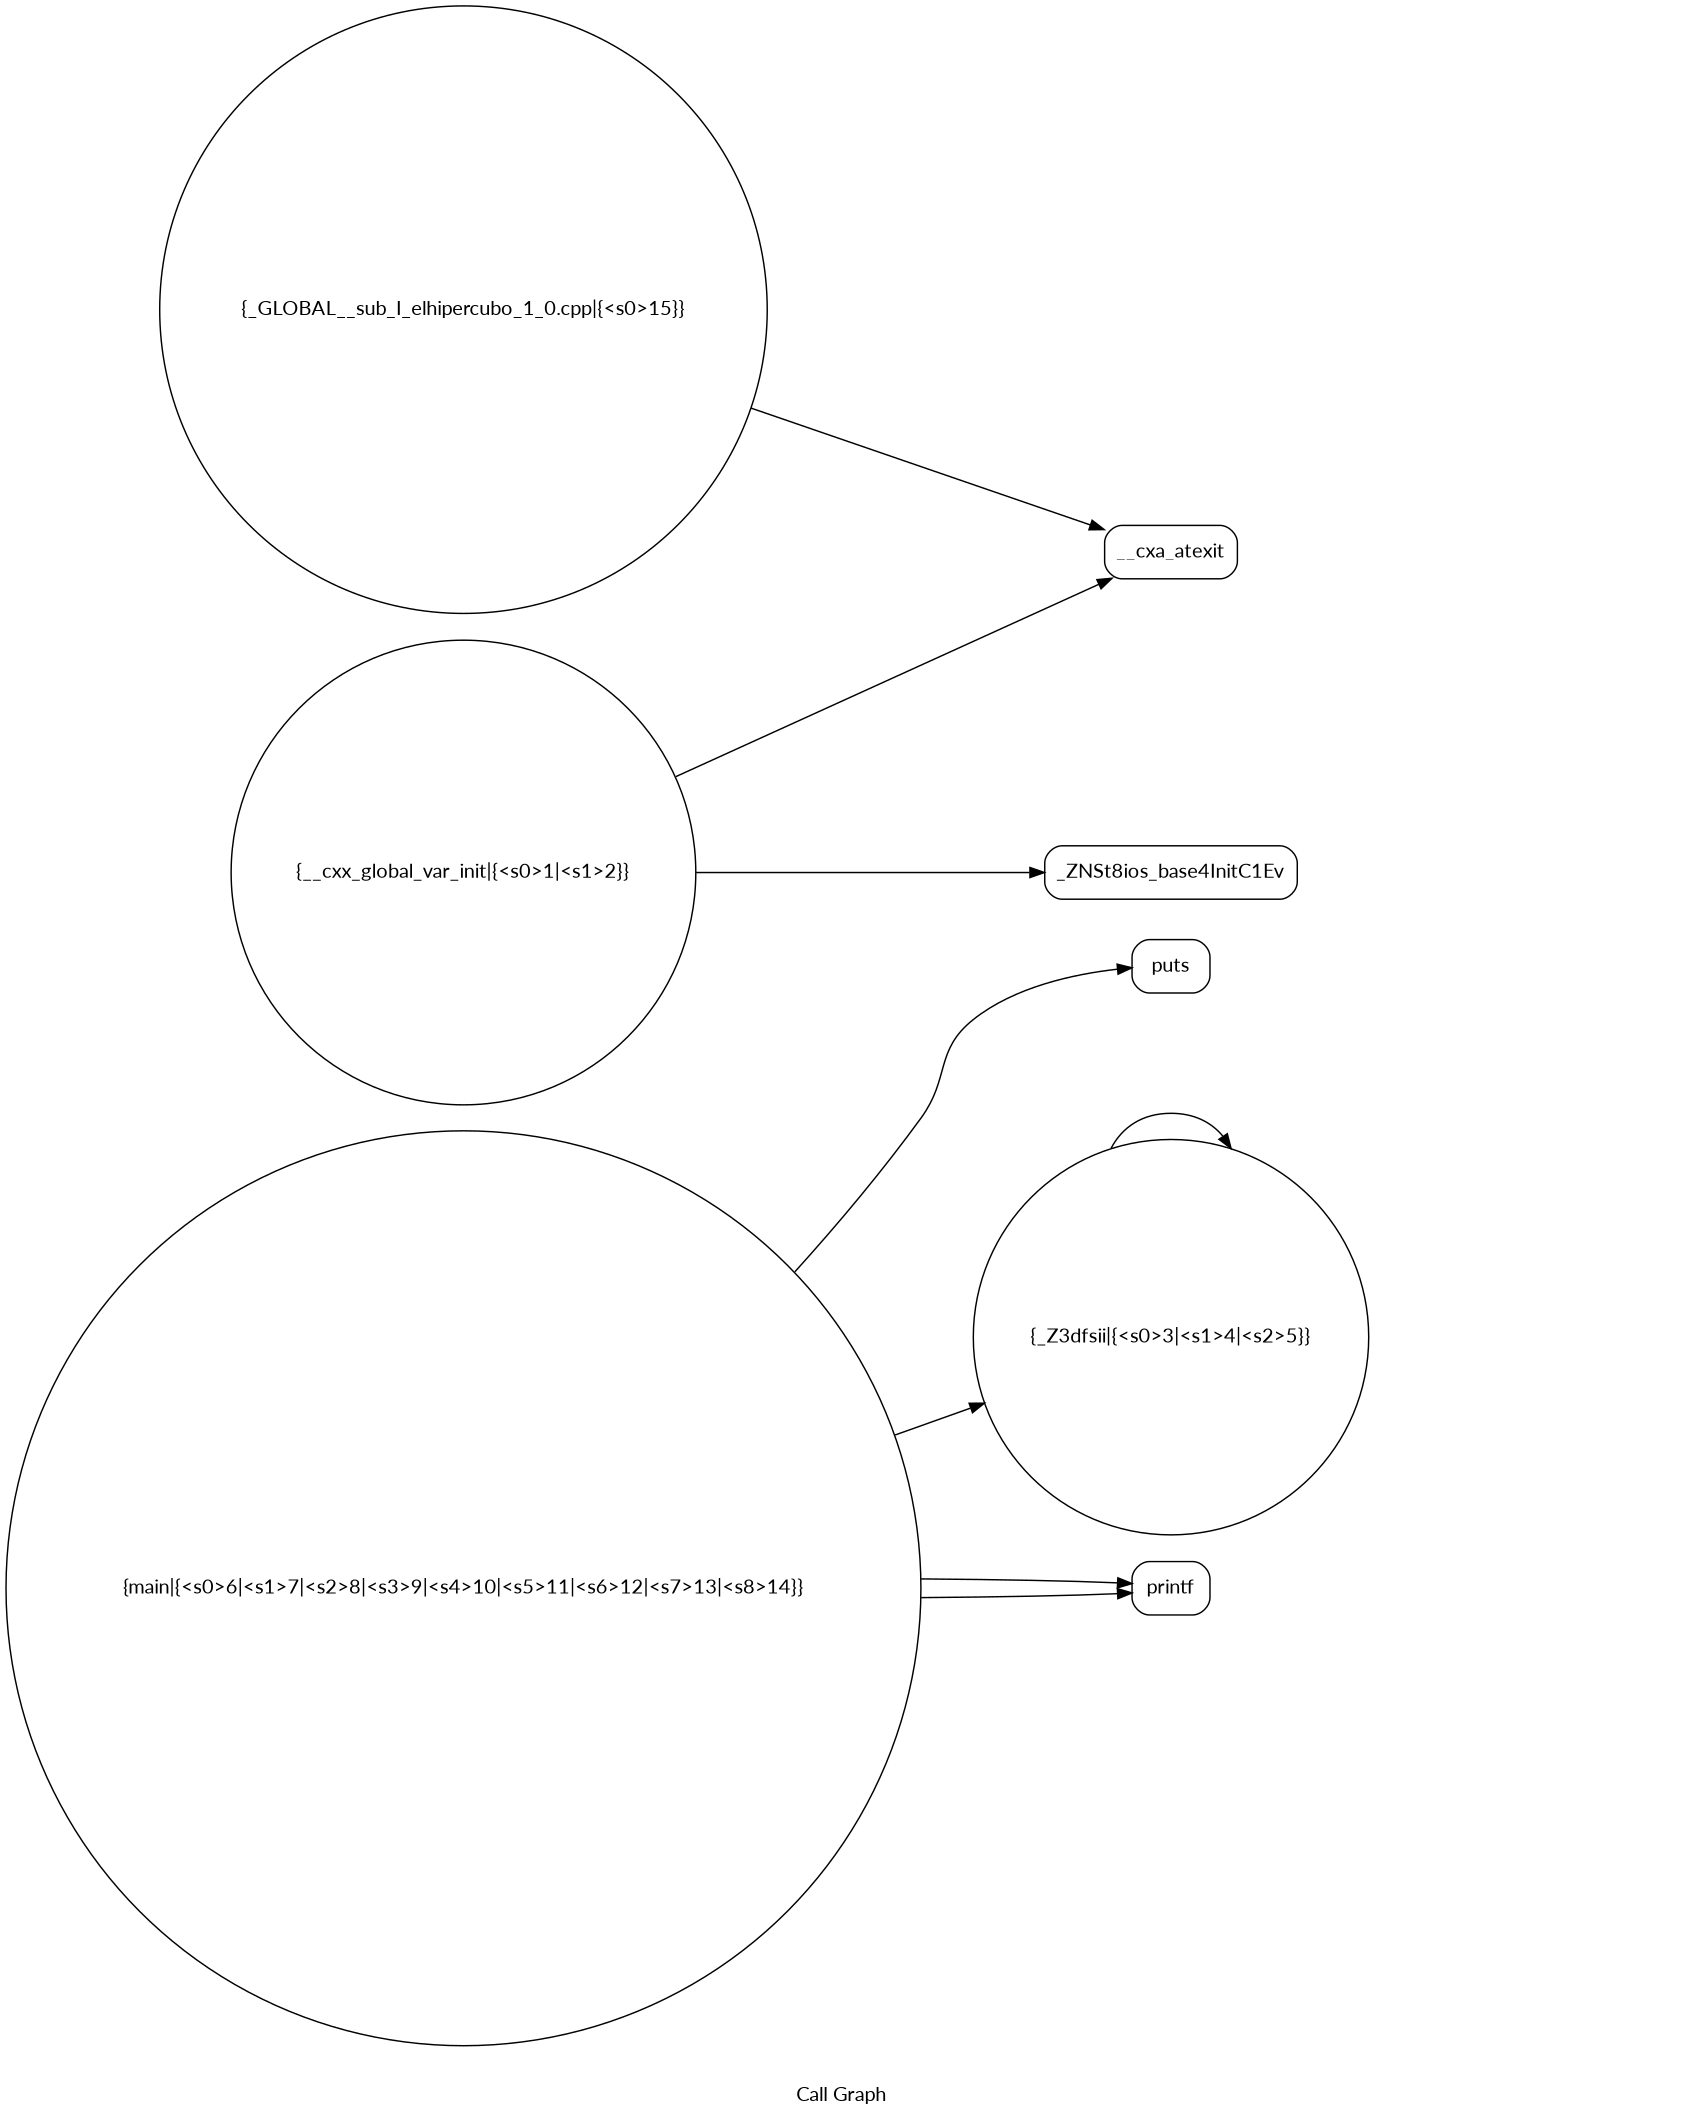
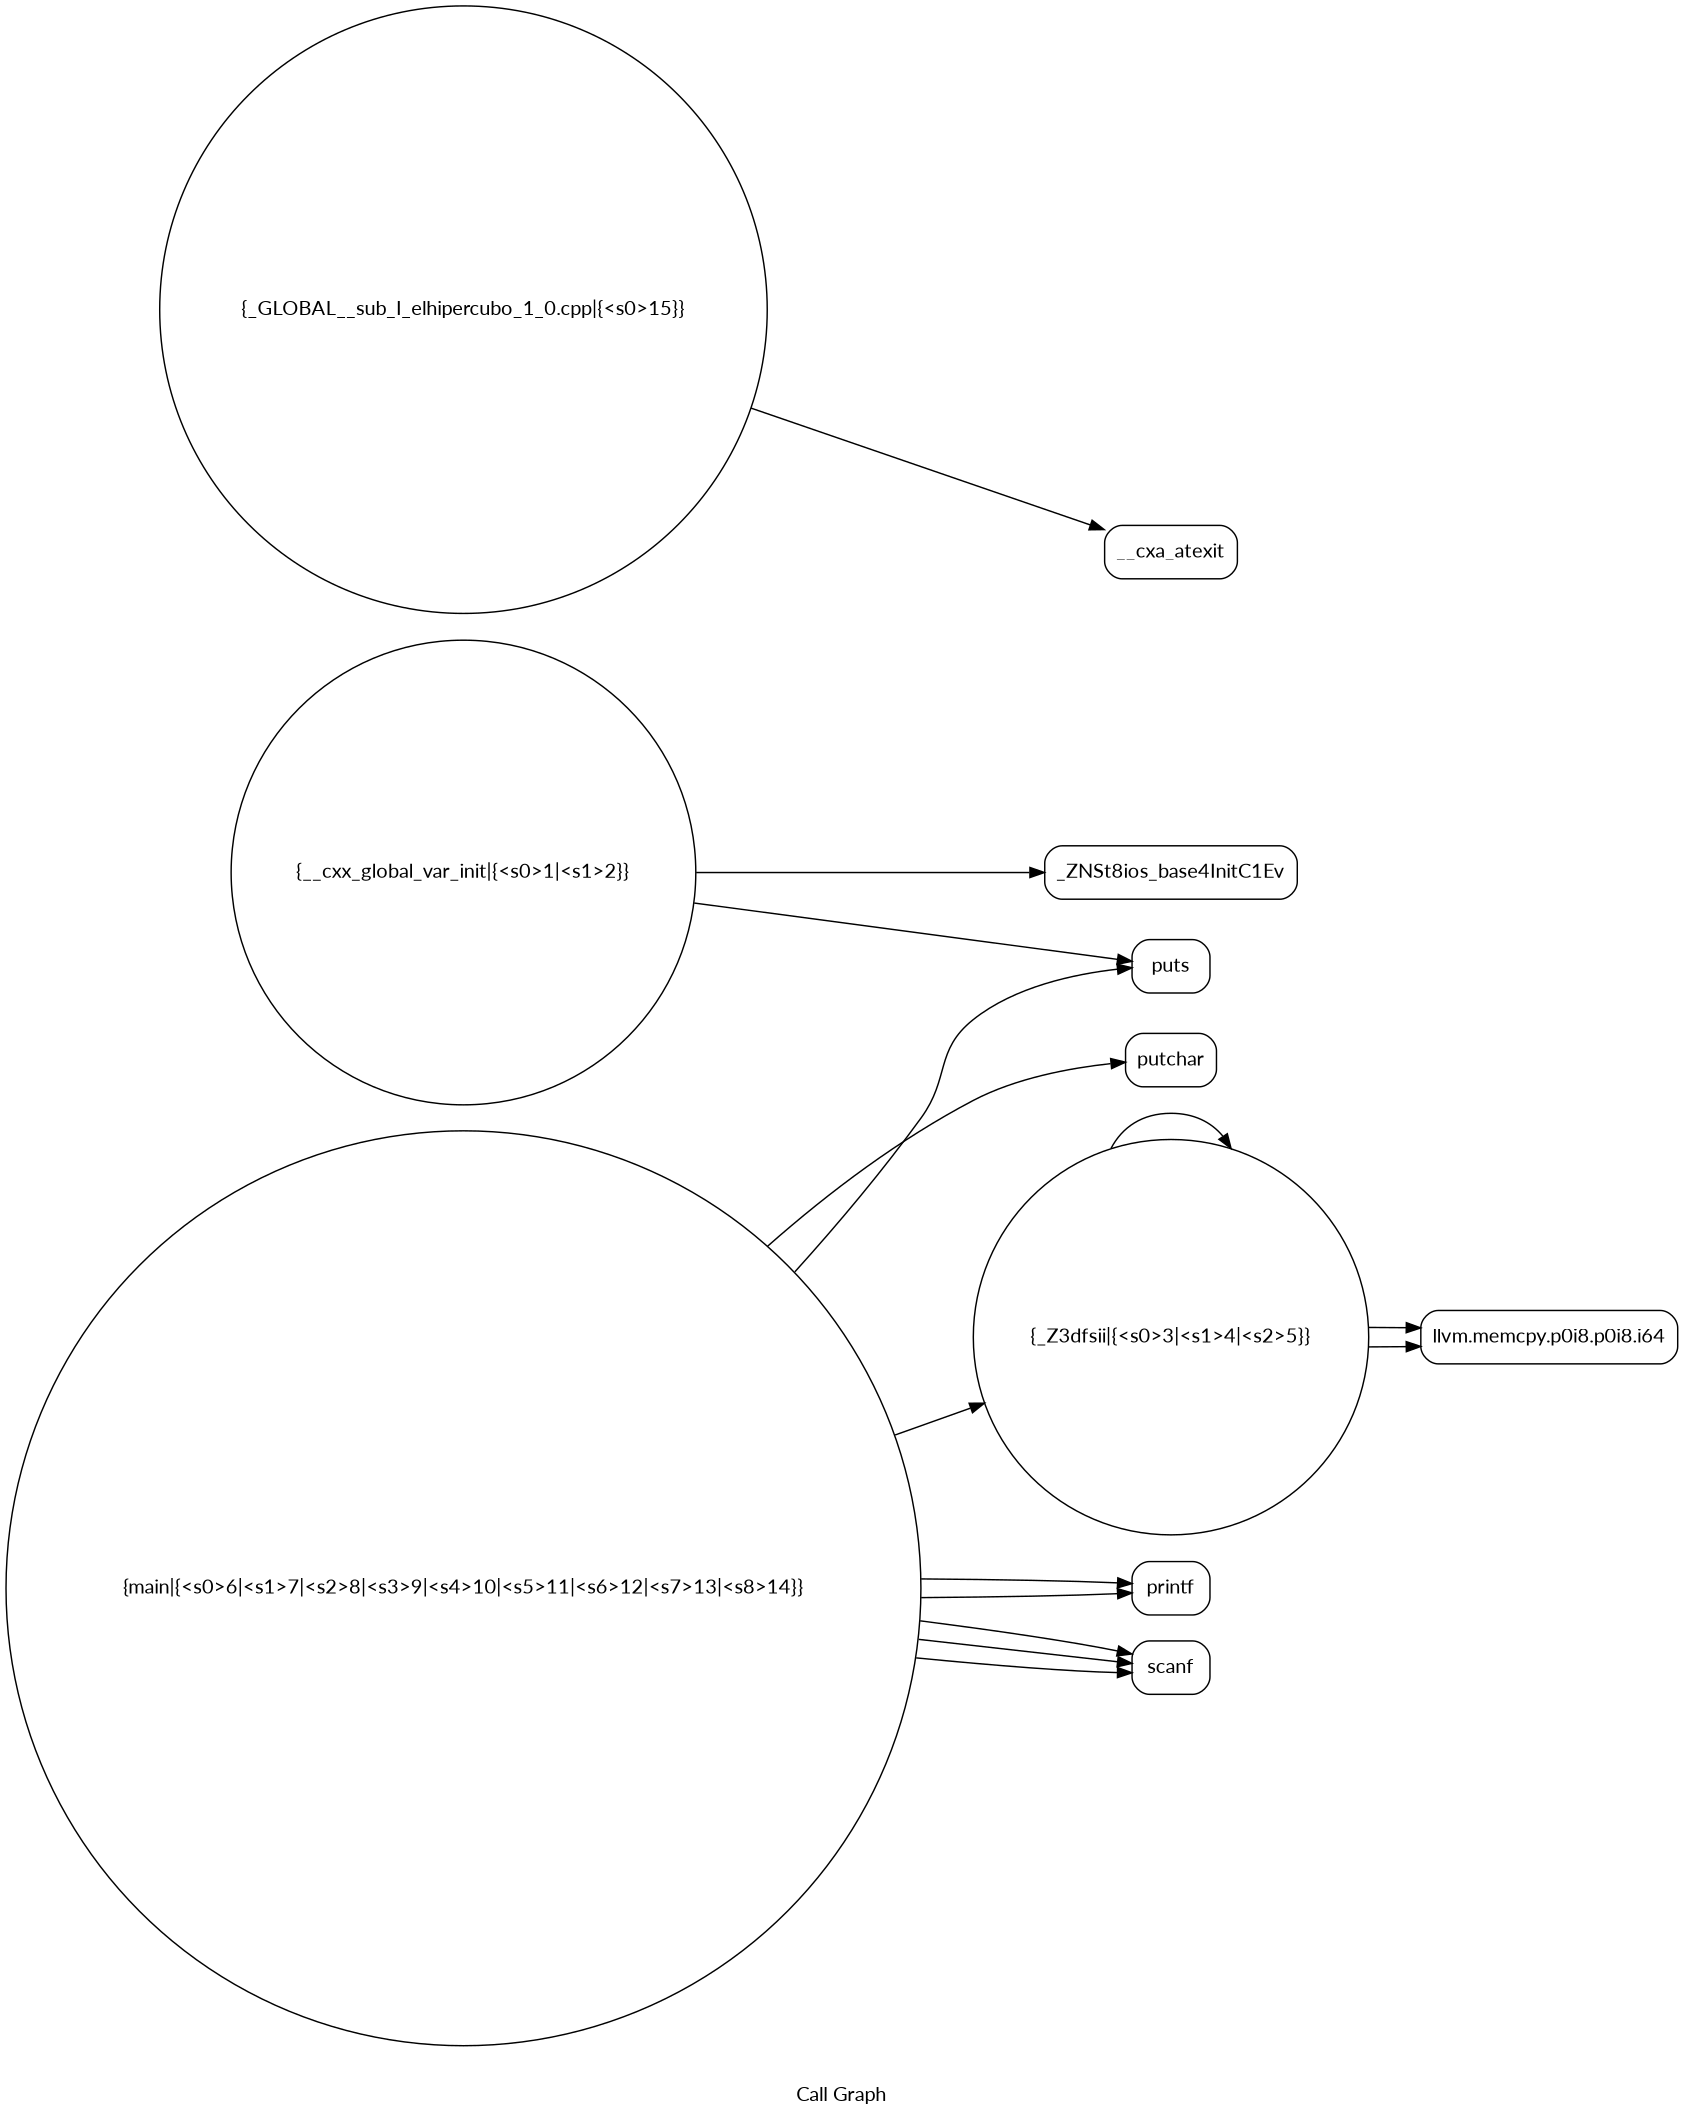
  digraph {
    fontname=Lato
    label="Call Graph"
    rankdir=LR
    node [fontname=Lato shape=Mrecord]
    edge [color=black fontname=Lato tailport=s0]
    n1 [label="{__cxx_global_var_init|{<s0>1|<s1>2}}" shape=circle]
    n2 [label="{_ZNSt8ios_base4InitC1Ev}"]
    n3 [label="{__cxa_atexit}"]
+   n4 [label="{scanf}"]
+   n5 [label="{putchar}"]
    n6 [label="{_Z3dfsii|{<s0>3|<s1>4|<s2>5}}" shape=circle]
+   n7 [label="{llvm.memcpy.p0i8.p0i8.i64}"]
    n8 [label="{main|{<s0>6|<s1>7|<s2>8|<s3>9|<s4>10|<s5>11|<s6>12|<s7>13|<s8>14}}" shape=circle]
    n9 [label="{printf}"]
    n10 [label="{puts}"]
    n11 [label="{_GLOBAL__sub_I_elhipercubo_1_0.cpp|{<s0>15}}" shape=circle]
    n1 -> n2
-   n1 -> n3 [tailport=s1]
+   n1 -> n10 [tailport=s1]
    n6 -> n6 [tailport=s2]
+   n6 -> n7
+   n6 -> n7 [tailport=s1]
+   n8 -> n4
+   n8 -> n4 [tailport=s2]
+   n8 -> n4 [tailport=s3]
+   n8 -> n5 [tailport=s6]
    n8 -> n6 [tailport=s4]
    n8 -> n9 [tailport=s1]
    n8 -> n9 [tailport=s5]
    n8 -> n10 [tailport=s7]
    n11 -> n3
  }
